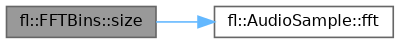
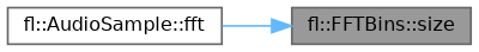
  digraph {
    rankdir=RL
    node [fontname=Helvetica fontsize=10 shape=box style=filled]
    n1 [color=gray40 fillcolor=grey60 fontcolor=black height=0.2 label="fl::FFTBins::size" width=0.4]
    n2 [color=grey40 fillcolor=white height=0.2 label="fl::AudioSample::fft" width=0.4]
-   n2 -> n1 [color=steelblue1 dir=back fontname=Helvetica fontsize=10 labelfontname=Helvetica labelfontsize=10 style=solid]
+   n1 -> n2 [color=steelblue1 dir=back fontname=Helvetica fontsize=10 labelfontname=Helvetica labelfontsize=10 style=solid]
  }
